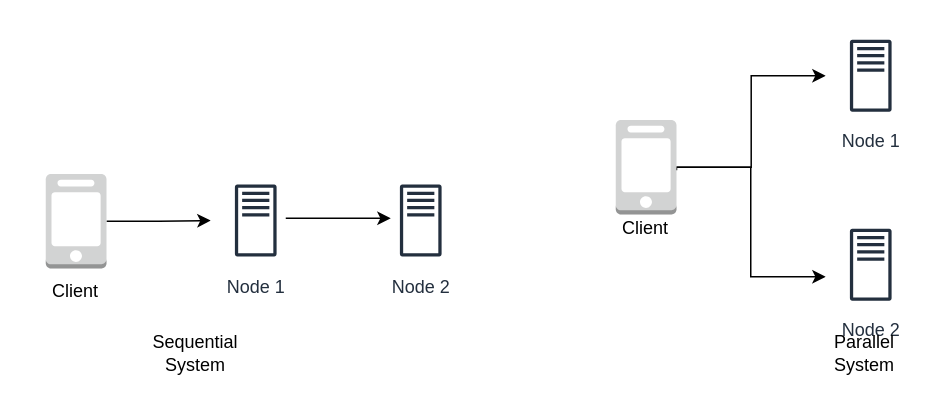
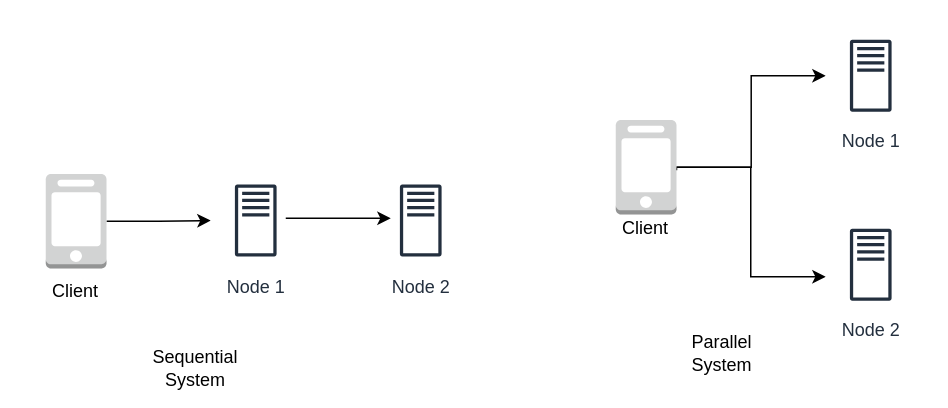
  <mxCell id="0" />
  <mxCell id="1" parent="0" />
  <mxCell id="2" value="" style="edgeStyle=orthogonalEdgeStyle;rounded=0;orthogonalLoop=1;jettySize=auto;html=1;" edge="1" parent="1" source="3" target="4"><mxGeometry relative="1" as="geometry"><Array as="points" /></mxGeometry></mxCell>
  <mxCell id="3" value="" style="outlineConnect=0;dashed=0;verticalLabelPosition=bottom;verticalAlign=top;align=center;html=1;shape=mxgraph.aws3.mobile_client;fillColor=#D2D3D3;gradientColor=none;" vertex="1" parent="1"><mxGeometry x="30" y="115.5" width="40.5" height="63" as="geometry" /></mxCell>
  <mxCell id="4" value="Node 1" style="sketch=0;outlineConnect=0;fontColor=#232F3E;gradientColor=none;strokeColor=#232F3E;fillColor=#ffffff;dashed=0;verticalLabelPosition=bottom;verticalAlign=top;align=center;html=1;fontSize=12;fontStyle=0;aspect=fixed;shape=mxgraph.aws4.resourceIcon;resIcon=mxgraph.aws4.traditional_server;" vertex="1" parent="1"><mxGeometry x="140" y="116.5" width="60" height="60" as="geometry" /></mxCell>
  <mxCell id="5" value="Node 2" style="sketch=0;outlineConnect=0;fontColor=#232F3E;gradientColor=none;strokeColor=#232F3E;fillColor=#ffffff;dashed=0;verticalLabelPosition=bottom;verticalAlign=top;align=center;html=1;fontSize=12;fontStyle=0;aspect=fixed;shape=mxgraph.aws4.resourceIcon;resIcon=mxgraph.aws4.traditional_server;" vertex="1" parent="1"><mxGeometry x="250" y="116.5" width="60" height="60" as="geometry" /></mxCell>
  <mxCell id="6" value="" style="edgeStyle=none;orthogonalLoop=1;jettySize=auto;html=1;rounded=0;" edge="1" parent="1"><mxGeometry width="100" relative="1" as="geometry"><mxPoint x="190" y="145" as="sourcePoint" /><mxPoint x="260" y="145" as="targetPoint" /><Array as="points" /></mxGeometry></mxCell>
  <mxCell id="7" value="Client" style="text;html=1;strokeColor=none;fillColor=none;align=center;verticalAlign=middle;whiteSpace=wrap;rounded=0;" vertex="1" parent="1"><mxGeometry x="20" y="179" width="60" height="30" as="geometry" /></mxCell>
  <mxCell id="8" value="" style="edgeStyle=orthogonalEdgeStyle;rounded=0;orthogonalLoop=1;jettySize=auto;html=1;" edge="1" parent="1" source="10" target="11"><mxGeometry relative="1" as="geometry"><Array as="points" /></mxGeometry></mxCell>
  <mxCell id="9" style="edgeStyle=orthogonalEdgeStyle;rounded=0;orthogonalLoop=1;jettySize=auto;html=1;exitX=1;exitY=0.5;exitDx=0;exitDy=0;exitPerimeter=0;" edge="1" parent="1"><mxGeometry relative="1" as="geometry"><mxPoint x="550" y="184" as="targetPoint" /><mxPoint x="450.5" y="113" as="sourcePoint" /><Array as="points"><mxPoint x="451" y="111" /><mxPoint x="500" y="111" /><mxPoint x="500" y="184" /></Array></mxGeometry></mxCell>
  <mxCell id="10" value="" style="outlineConnect=0;dashed=0;verticalLabelPosition=bottom;verticalAlign=top;align=center;html=1;shape=mxgraph.aws3.mobile_client;fillColor=#D2D3D3;gradientColor=none;" vertex="1" parent="1"><mxGeometry x="410" y="79.5" width="40.5" height="63" as="geometry" /></mxCell>
  <mxCell id="11" value="Node 1" style="sketch=0;outlineConnect=0;fontColor=#232F3E;gradientColor=none;strokeColor=#232F3E;fillColor=#ffffff;dashed=0;verticalLabelPosition=bottom;verticalAlign=top;align=center;html=1;fontSize=12;fontStyle=0;aspect=fixed;shape=mxgraph.aws4.resourceIcon;resIcon=mxgraph.aws4.traditional_server;" vertex="1" parent="1"><mxGeometry x="550" y="20" width="60" height="60" as="geometry" /></mxCell>
  <mxCell id="12" value="Node 2" style="sketch=0;outlineConnect=0;fontColor=#232F3E;gradientColor=none;strokeColor=#232F3E;fillColor=#ffffff;dashed=0;verticalLabelPosition=bottom;verticalAlign=top;align=center;html=1;fontSize=12;fontStyle=0;aspect=fixed;shape=mxgraph.aws4.resourceIcon;resIcon=mxgraph.aws4.traditional_server;" vertex="1" parent="1"><mxGeometry x="550" y="146" width="60" height="60" as="geometry" /></mxCell>
  <mxCell id="13" value="Client" style="text;html=1;strokeColor=none;fillColor=none;align=center;verticalAlign=middle;whiteSpace=wrap;rounded=0;" vertex="1" parent="1"><mxGeometry x="400" y="137" width="60" height="30" as="geometry" /></mxCell>
- <mxCell id="14" value="Sequential System" style="text;html=1;strokeColor=none;fillColor=none;align=center;verticalAlign=middle;whiteSpace=wrap;rounded=0;" vertex="1" parent="1"><mxGeometry x="100" y="220" width="60" height="30" as="geometry" /></mxCell>
- <mxCell id="15" value="Parallel System" style="text;html=1;strokeColor=none;fillColor=none;align=center;verticalAlign=middle;whiteSpace=wrap;rounded=0;" vertex="1" parent="1"><mxGeometry x="545.5" y="220" width="60" height="30" as="geometry" /></mxCell>
+ <mxCell id="14" value="Sequential System" style="text;html=1;strokeColor=none;fillColor=none;align=center;verticalAlign=middle;whiteSpace=wrap;rounded=0;" vertex="1" parent="1"><mxGeometry x="100" y="230" width="60" height="30" as="geometry" /></mxCell>
+ <mxCell id="15" value="Parallel System" style="text;html=1;strokeColor=none;fillColor=none;align=center;verticalAlign=middle;whiteSpace=wrap;rounded=0;" vertex="1" parent="1"><mxGeometry x="450.5" y="220" width="60" height="30" as="geometry" /></mxCell>
